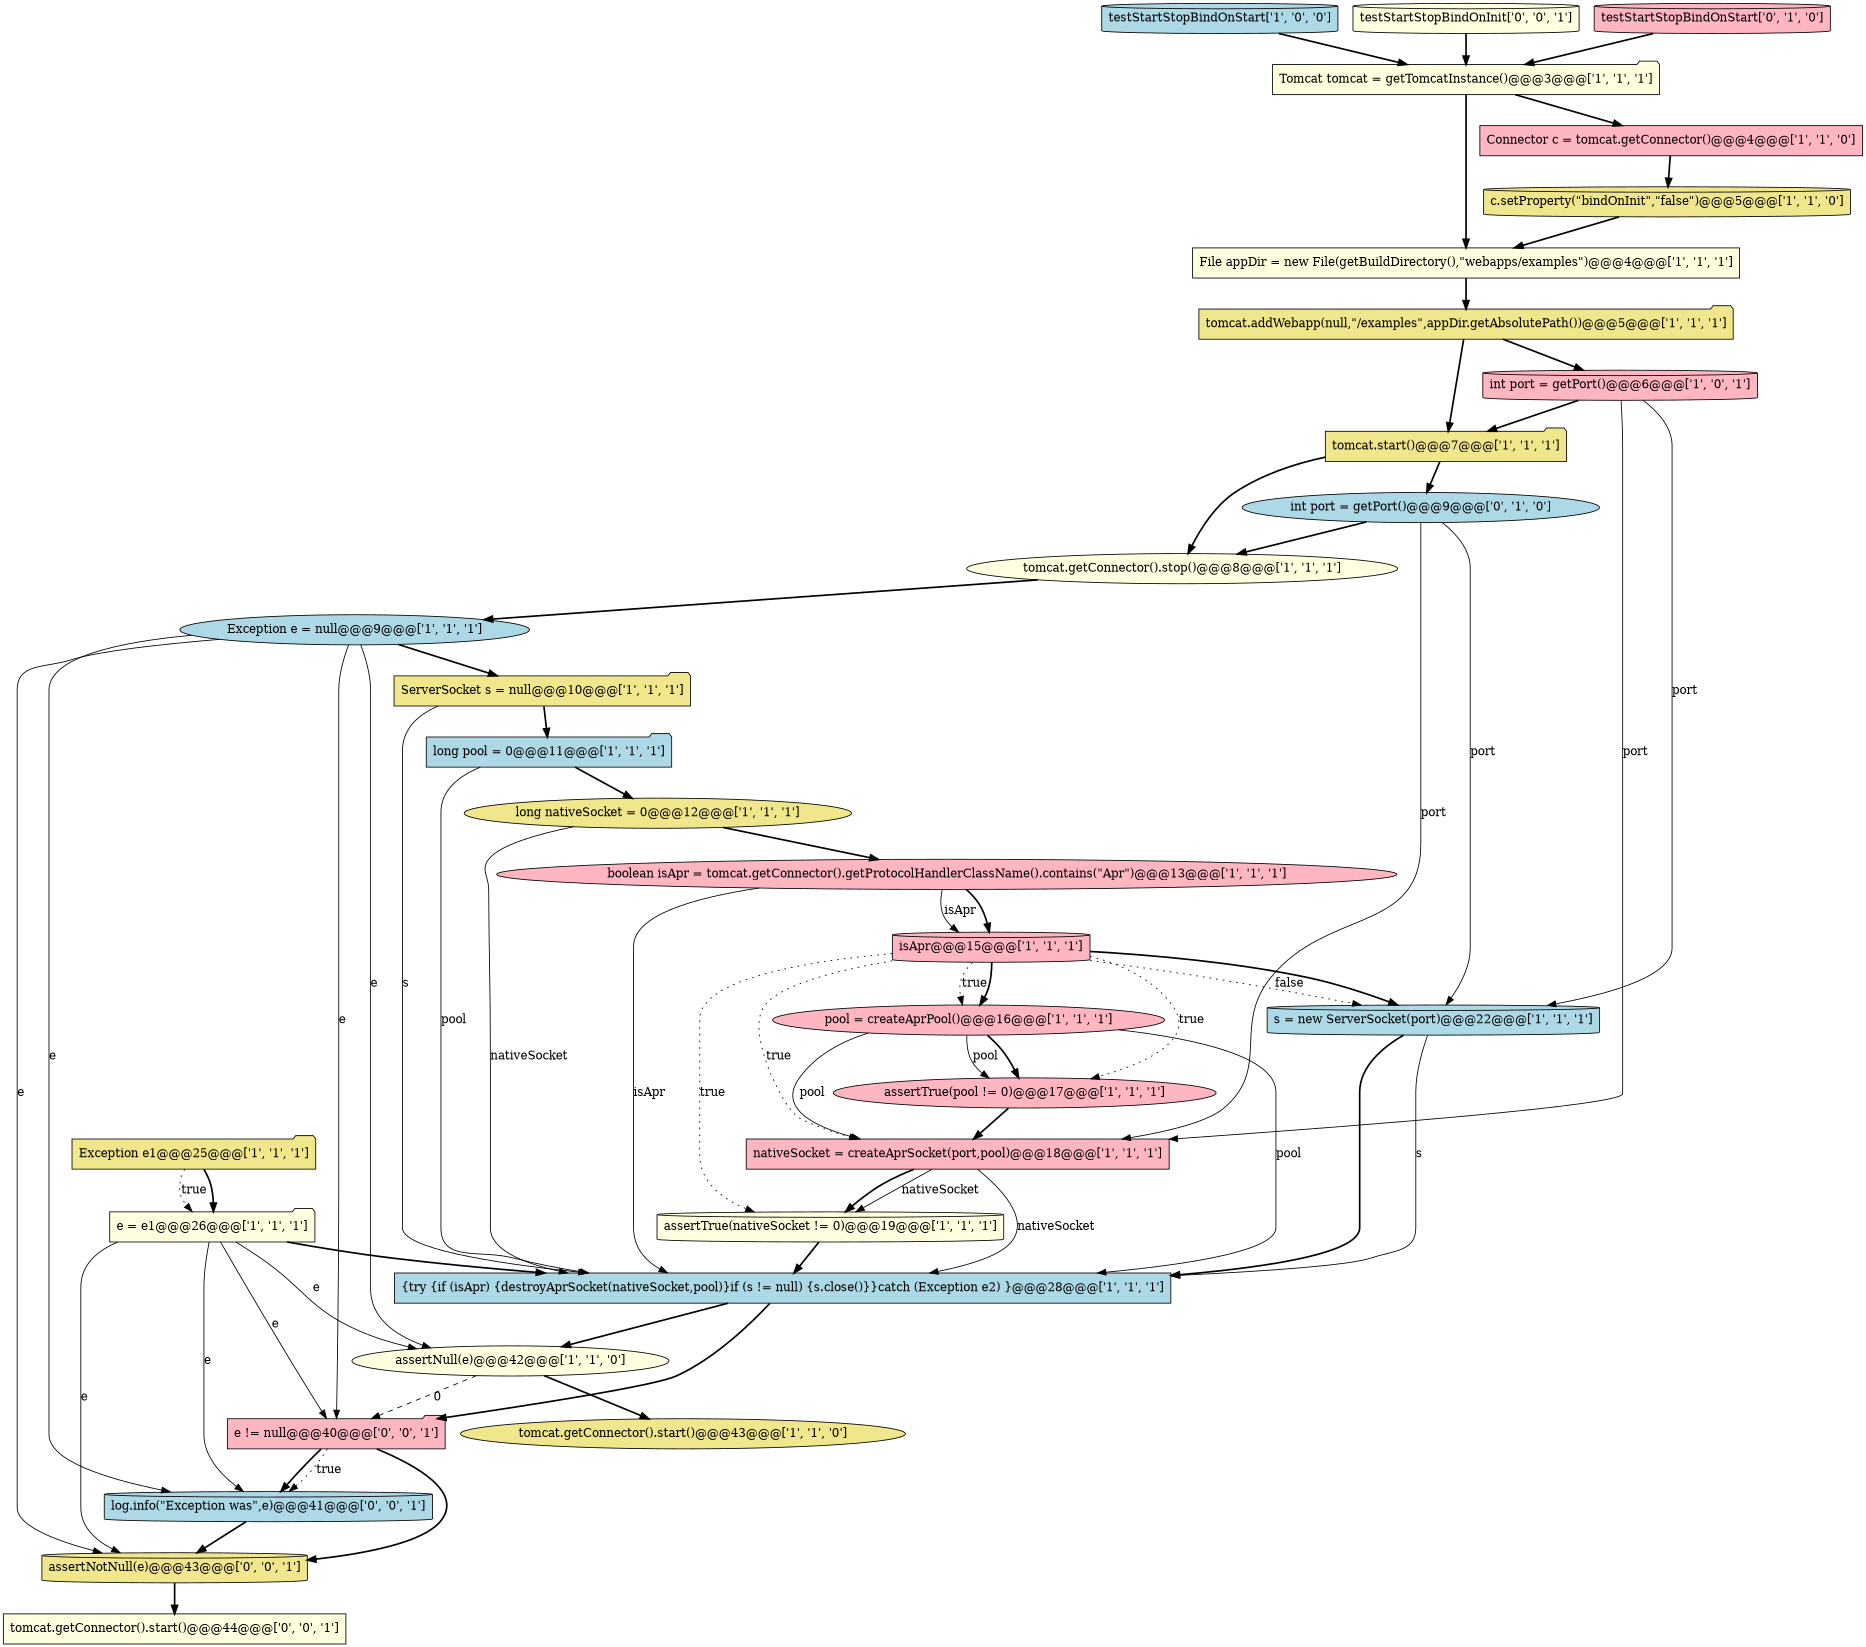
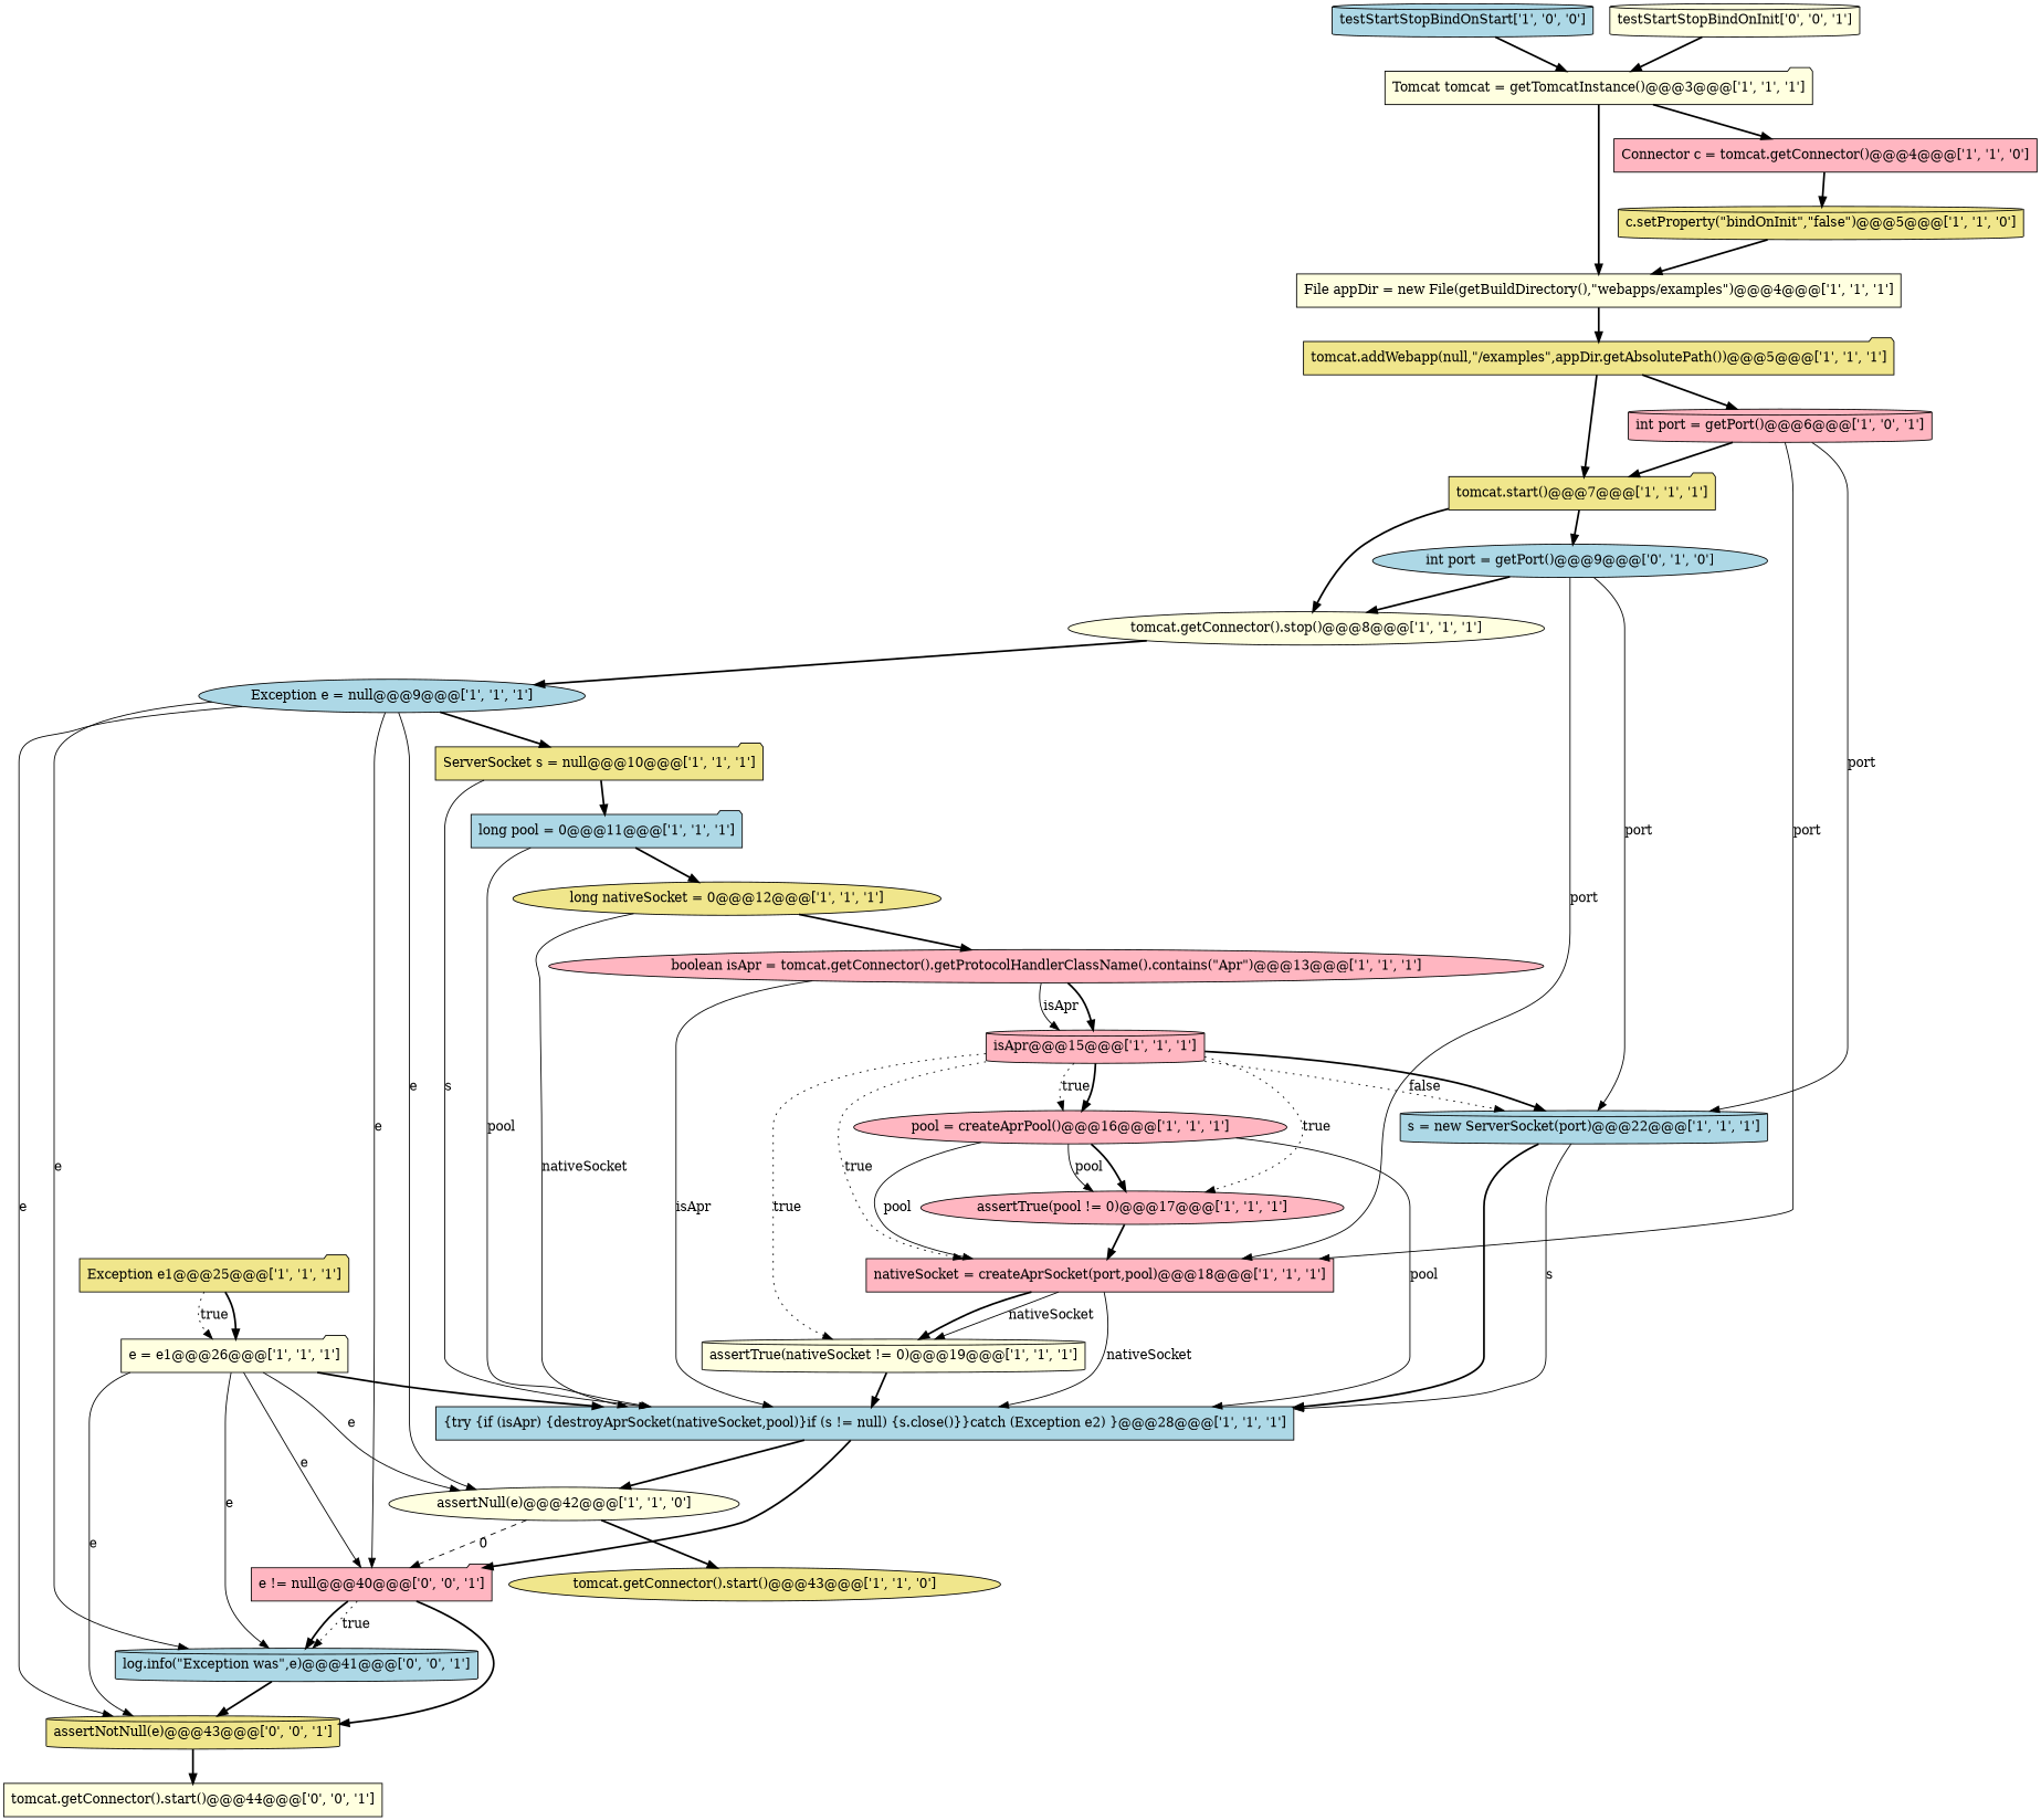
  digraph {
    node [fillcolor=lightpink shape=cylinder style=filled]
    edge [style=bold]
    n1 [label="boolean isApr = tomcat.getConnector().getProtocolHandlerClassName().contains(\"Apr\")@@@13@@@['1', '1', '1']" shape=ellipse]
    n2 [fillcolor=lightblue label="{try {if (isApr) {destroyAprSocket(nativeSocket,pool)}if (s != null) {s.close()}}catch (Exception e2) }@@@28@@@['1', '1', '1']" shape=box]
    n3 [label="isApr@@@15@@@['1', '1', '1']"]
    n4 [label="e != null@@@40@@@['0', '0', '1']" shape=folder]
    n5 [fillcolor=lightyellow label="assertNull(e)@@@42@@@['1', '1', '0']" shape=ellipse]
    n6 [fillcolor=lightblue label="s = new ServerSocket(port)@@@22@@@['1', '1', '1']"]
    n7 [label="nativeSocket = createAprSocket(port,pool)@@@18@@@['1', '1', '1']" shape=box]
    n8 [label="assertTrue(pool != 0)@@@17@@@['1', '1', '1']" shape=ellipse]
    n9 [label="pool = createAprPool()@@@16@@@['1', '1', '1']" shape=ellipse]
    n10 [fillcolor=lightyellow label="assertTrue(nativeSocket != 0)@@@19@@@['1', '1', '1']"]
    n11 [fillcolor=khaki label="long nativeSocket = 0@@@12@@@['1', '1', '1']" shape=ellipse]
    n12 [fillcolor=lightblue label="log.info(\"Exception was\",e)@@@41@@@['0', '0', '1']"]
    n13 [fillcolor=khaki label="assertNotNull(e)@@@43@@@['0', '0', '1']"]
    n14 [fillcolor=lightyellow label="tomcat.getConnector().start()@@@44@@@['0', '0', '1']" shape=box]
    n15 [label="int port = getPort()@@@6@@@['1', '0', '1']"]
    n16 [fillcolor=khaki label="tomcat.start()@@@7@@@['1', '1', '1']" shape=folder]
    n17 [fillcolor=lightblue label="int port = getPort()@@@9@@@['0', '1', '0']" shape=ellipse]
    n18 [fillcolor=lightyellow label="tomcat.getConnector().stop()@@@8@@@['1', '1', '1']" shape=ellipse]
    n19 [fillcolor=lightblue label="Exception e = null@@@9@@@['1', '1', '1']" shape=ellipse]
    n20 [fillcolor=lightblue label="testStartStopBindOnStart['1', '0', '0']"]
    n21 [fillcolor=lightyellow label="Tomcat tomcat = getTomcatInstance()@@@3@@@['1', '1', '1']" shape=folder]
    n22 [label="Connector c = tomcat.getConnector()@@@4@@@['1', '1', '0']" shape=box]
    n23 [fillcolor=lightyellow label="File appDir = new File(getBuildDirectory(),\"webapps/examples\")@@@4@@@['1', '1', '1']" shape=box]
    n24 [fillcolor=lightyellow label="testStartStopBindOnInit['0', '0', '1']"]
    n25 [fillcolor=khaki label="tomcat.getConnector().start()@@@43@@@['1', '1', '0']" shape=ellipse]
-   n26 [label="testStartStopBindOnStart['0', '1', '0']"]
    n27 [fillcolor=khaki label="c.setProperty(\"bindOnInit\",\"false\")@@@5@@@['1', '1', '0']"]
    n28 [fillcolor=khaki label="tomcat.addWebapp(null,\"/examples\",appDir.getAbsolutePath())@@@5@@@['1', '1', '1']" shape=folder]
    n29 [fillcolor=khaki label="ServerSocket s = null@@@10@@@['1', '1', '1']" shape=folder]
    n30 [fillcolor=lightblue label="long pool = 0@@@11@@@['1', '1', '1']" shape=folder]
    n31 [fillcolor=khaki label="Exception e1@@@25@@@['1', '1', '1']" shape=folder]
    n32 [fillcolor=lightyellow label="e = e1@@@26@@@['1', '1', '1']" shape=folder]
    n1 -> n2 [label=isApr style=solid]
    n1 -> n3
    n1 -> n3 [label=isApr style=solid]
    n2 -> n4
    n2 -> n5
    n3 -> n6 [label=false style=dotted]
    n3 -> n6
    n3 -> n7 [label=true style=dotted]
    n3 -> n8 [label=true style=dotted]
    n3 -> n9 [label=true style=dotted]
    n3 -> n9
    n3 -> n10 [label=true style=dotted]
    n4 -> n12
    n4 -> n12 [label=true style=dotted]
    n4 -> n13
    n5 -> n4 [label=0 style=dashed]
    n5 -> n25
    n6 -> n2 [label=s style=solid]
    n6 -> n2
    n7 -> n2 [label=nativeSocket style=solid]
    n7 -> n10 [label=nativeSocket style=solid]
    n7 -> n10
    n8 -> n7
    n9 -> n2 [label=pool style=solid]
    n9 -> n7 [label=pool style=solid]
    n9 -> n8
    n9 -> n8 [label=pool style=solid]
    n10 -> n2
    n11 -> n1
    n11 -> n2 [label=nativeSocket style=solid]
    n12 -> n13
    n13 -> n14
    n15 -> n6 [label=port style=solid]
    n15 -> n7 [label=port style=solid]
    n15 -> n16
    n16 -> n17
    n16 -> n18
    n17 -> n6 [label=port style=solid]
    n17 -> n7 [label=port style=solid]
    n17 -> n18
    n18 -> n19
    n19 -> n4 [label=e style=solid]
    n19 -> n5 [label=e style=solid]
    n19 -> n12 [label=e style=solid]
    n19 -> n13 [label=e style=solid]
    n19 -> n29
    n20 -> n21
    n21 -> n22
    n21 -> n23
    n22 -> n27
    n23 -> n28
    n24 -> n21
-   n26 -> n21
    n27 -> n23
    n28 -> n15
    n28 -> n16
    n29 -> n2 [label=s style=solid]
    n29 -> n30
    n30 -> n2 [label=pool style=solid]
    n30 -> n11
    n31 -> n32
    n31 -> n32 [label=true style=dotted]
    n32 -> n2
    n32 -> n4 [label=e style=solid]
    n32 -> n5 [label=e style=solid]
    n32 -> n12 [label=e style=solid]
    n32 -> n13 [label=e style=solid]
  }
